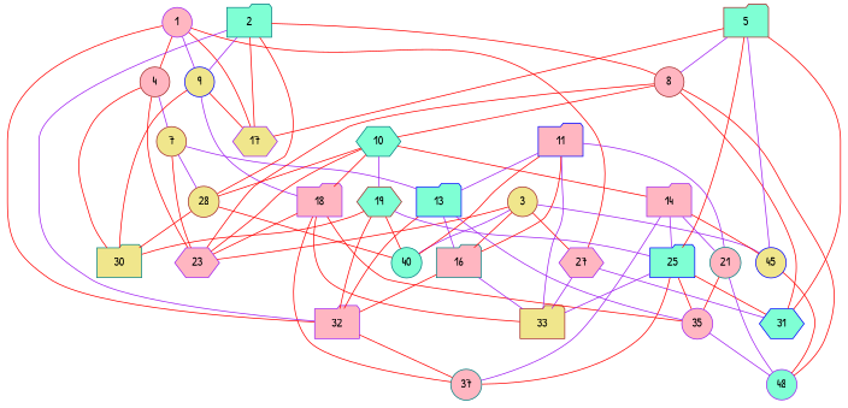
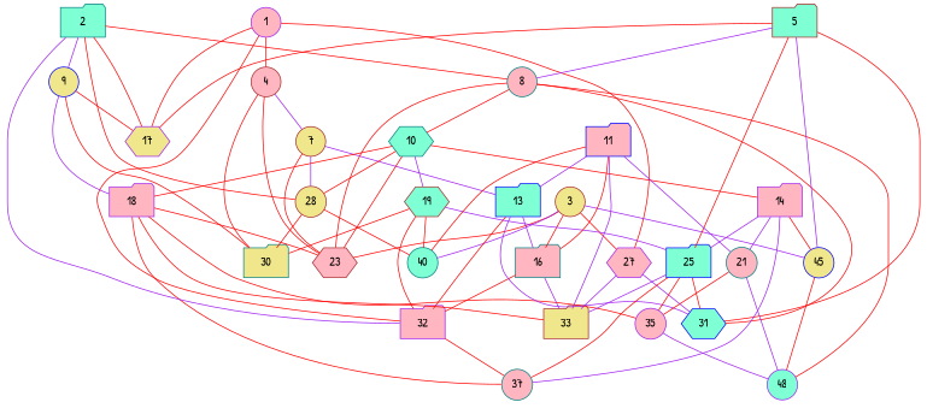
  graph {
    fontname="Patrick Hand"
    node [color=purple fillcolor=lightpink fontname="Patrick Hand" shape=circle style=filled]
    edge [color=red fontname="Patrick Hand"]
    1 [super="+46"]
    4 [color=brown super="+52"]
    9 [color=blue fillcolor=khaki super="+12"]
    17 [fillcolor=khaki shape=hexagon]
    27 [shape=hexagon super="+50"]
    32 [shape=folder super="+38"]
-   23 [shape=hexagon super="+24"]
+   23 [color=brown shape=hexagon super="+24"]
    7 [color=brown fillcolor=khaki super="+15"]
    30 [color=teal fillcolor=khaki shape=folder]
    18 [shape=folder super="+54"]
    31 [color=blue fillcolor=aquamarine shape=hexagon super="+51"]
    33 [color=brown fillcolor=khaki shape=folder super="+49"]
    37 [color=teal]
    2 [color=teal fillcolor=aquamarine shape=folder super="+6"]
-   8 [color=brown super="+34"]
+   8 [color=teal super="+34"]
    28 [color=brown fillcolor=khaki super="+39"]
    10 [color=teal fillcolor=aquamarine shape=hexagon super="+22"]
    48 [fillcolor=aquamarine super="+53"]
    40 [color=teal fillcolor=aquamarine]
    3 [color=brown fillcolor=khaki super="+41"]
    16 [color=teal shape=folder super="+36"]
    45 [color=blue fillcolor=khaki]
    13 [color=blue fillcolor=aquamarine shape=folder super="+44"]
    5 [color=brown fillcolor=aquamarine shape=folder super="+47"]
    25 [color=blue fillcolor=aquamarine shape=folder super="+26"]
    35
    14 [shape=folder super="+43"]
    19 [color=brown fillcolor=aquamarine shape=hexagon super="+42"]
    21 [color=teal]
    11 [color=blue shape=folder super="+29"]
    1 -- 4 [weight=2]
-   1 -- 9 [color=purple]
    1 -- 17
    1 -- 27
    1 -- 32
    4 -- 23
    4 -- 7 [color=purple weight=2]
    4 -- 30
    9 -- 17
    9 -- 30
    9 -- 18 [color=purple]
    27 -- 31 [color=purple]
    27 -- 33 [color=purple weight=2]
    32 -- 37
    7 -- 23
    7 -- 28 [color=purple]
    7 -- 13 [color=purple weight=2]
    18 -- 23
    18 -- 33
    18 -- 37
    18 -- 35
    2 -- 9 [color=purple weight=2]
    2 -- 17
    2 -- 32 [color=purple]
    2 -- 8
    2 -- 28
    8 -- 23
    8 -- 31
    8 -- 10
    8 -- 48
    28 -- 30
    28 -- 40
    10 -- 23
    10 -- 18
    10 -- 28
    10 -- 14
    10 -- 19 [color=purple]
    3 -- 27 [weight=2]
    3 -- 23
    3 -- 40 [color=purple]
    3 -- 16
    3 -- 45 [color=purple]
    16 -- 32
    16 -- 33 [color=purple]
    45 -- 48
    13 -- 32
-   13 -- 35 [color=purple]
+   13 -- 31 [color=purple]
    13 -- 16 [color=purple]
    5 -- 17
    5 -- 31 [weight=2]
    5 -- 8 [color=purple]
    5 -- 45 [color=purple]
    5 -- 25
    25 -- 31
    25 -- 33 [color=purple]
    25 -- 37
    25 -- 35
    35 -- 48 [color=purple]
    14 -- 37 [color=purple]
    14 -- 45
    14 -- 25 [color=purple]
    14 -- 21 [color=purple]
    19 -- 32
    19 -- 30
    19 -- 40
    19 -- 25 [color=purple]
    21 -- 48 [color=purple]
    21 -- 35
    11 -- 33 [color=purple]
    11 -- 40
    11 -- 16
    11 -- 13 [color=purple]
    11 -- 21 [color=purple]
  }
